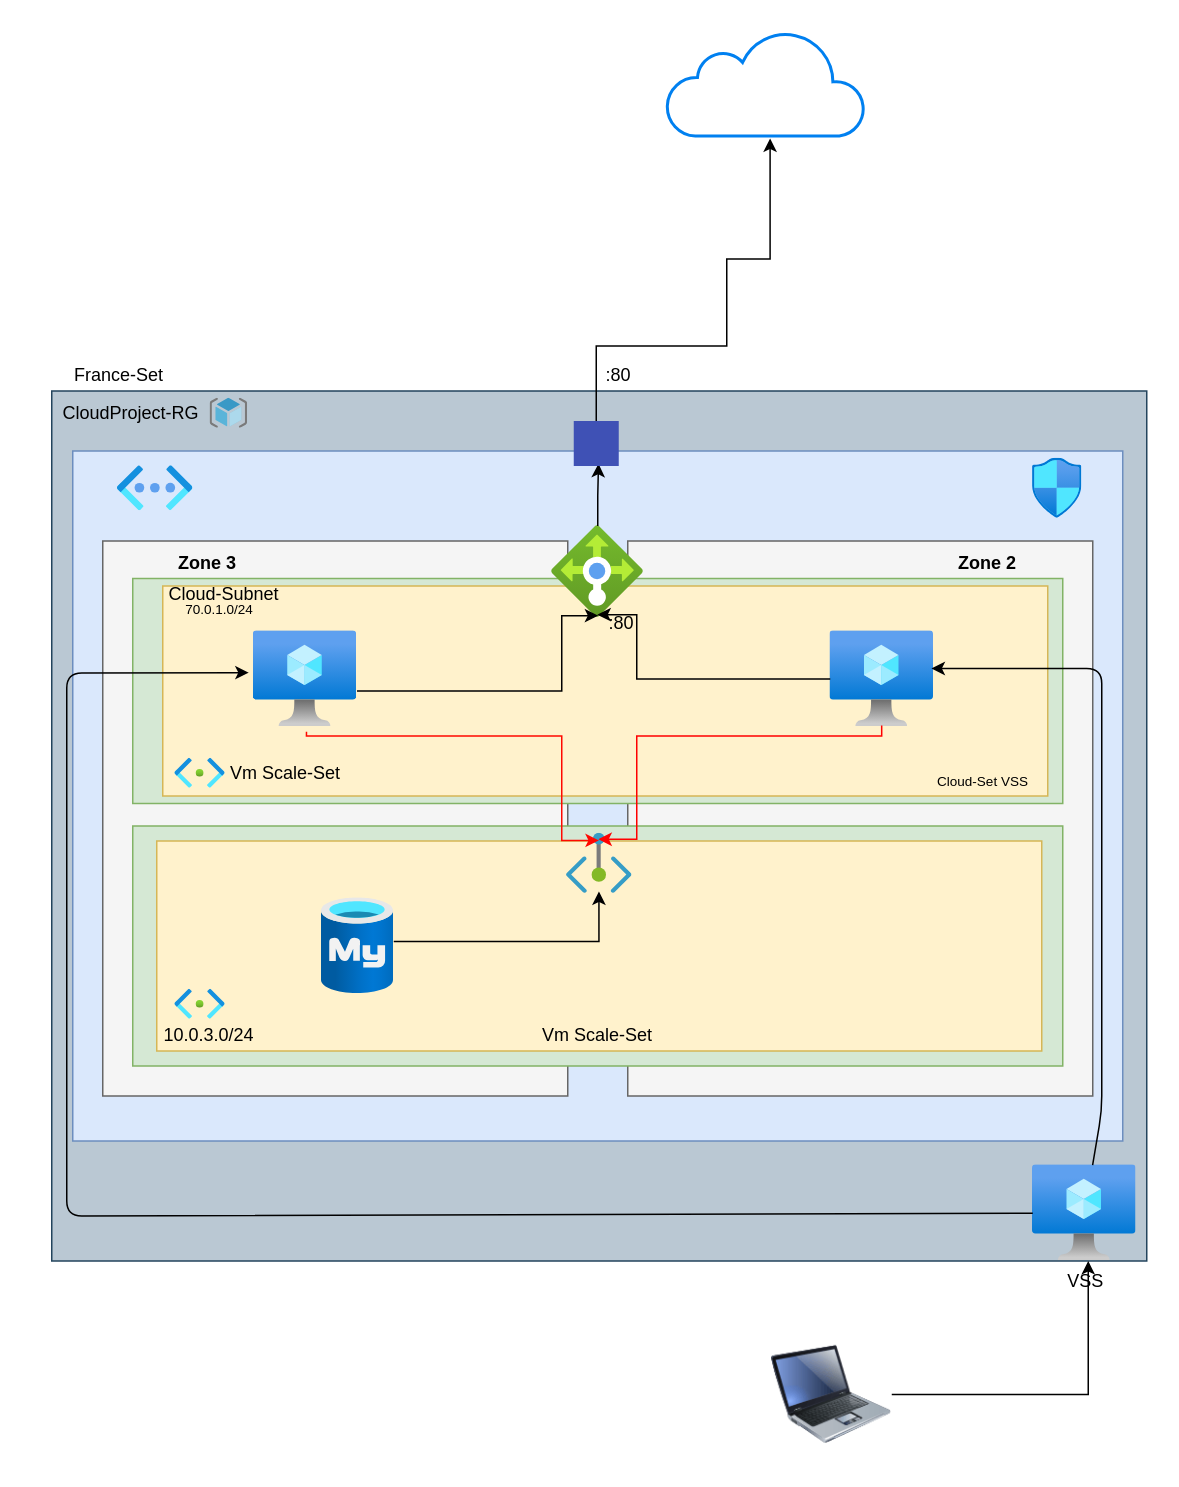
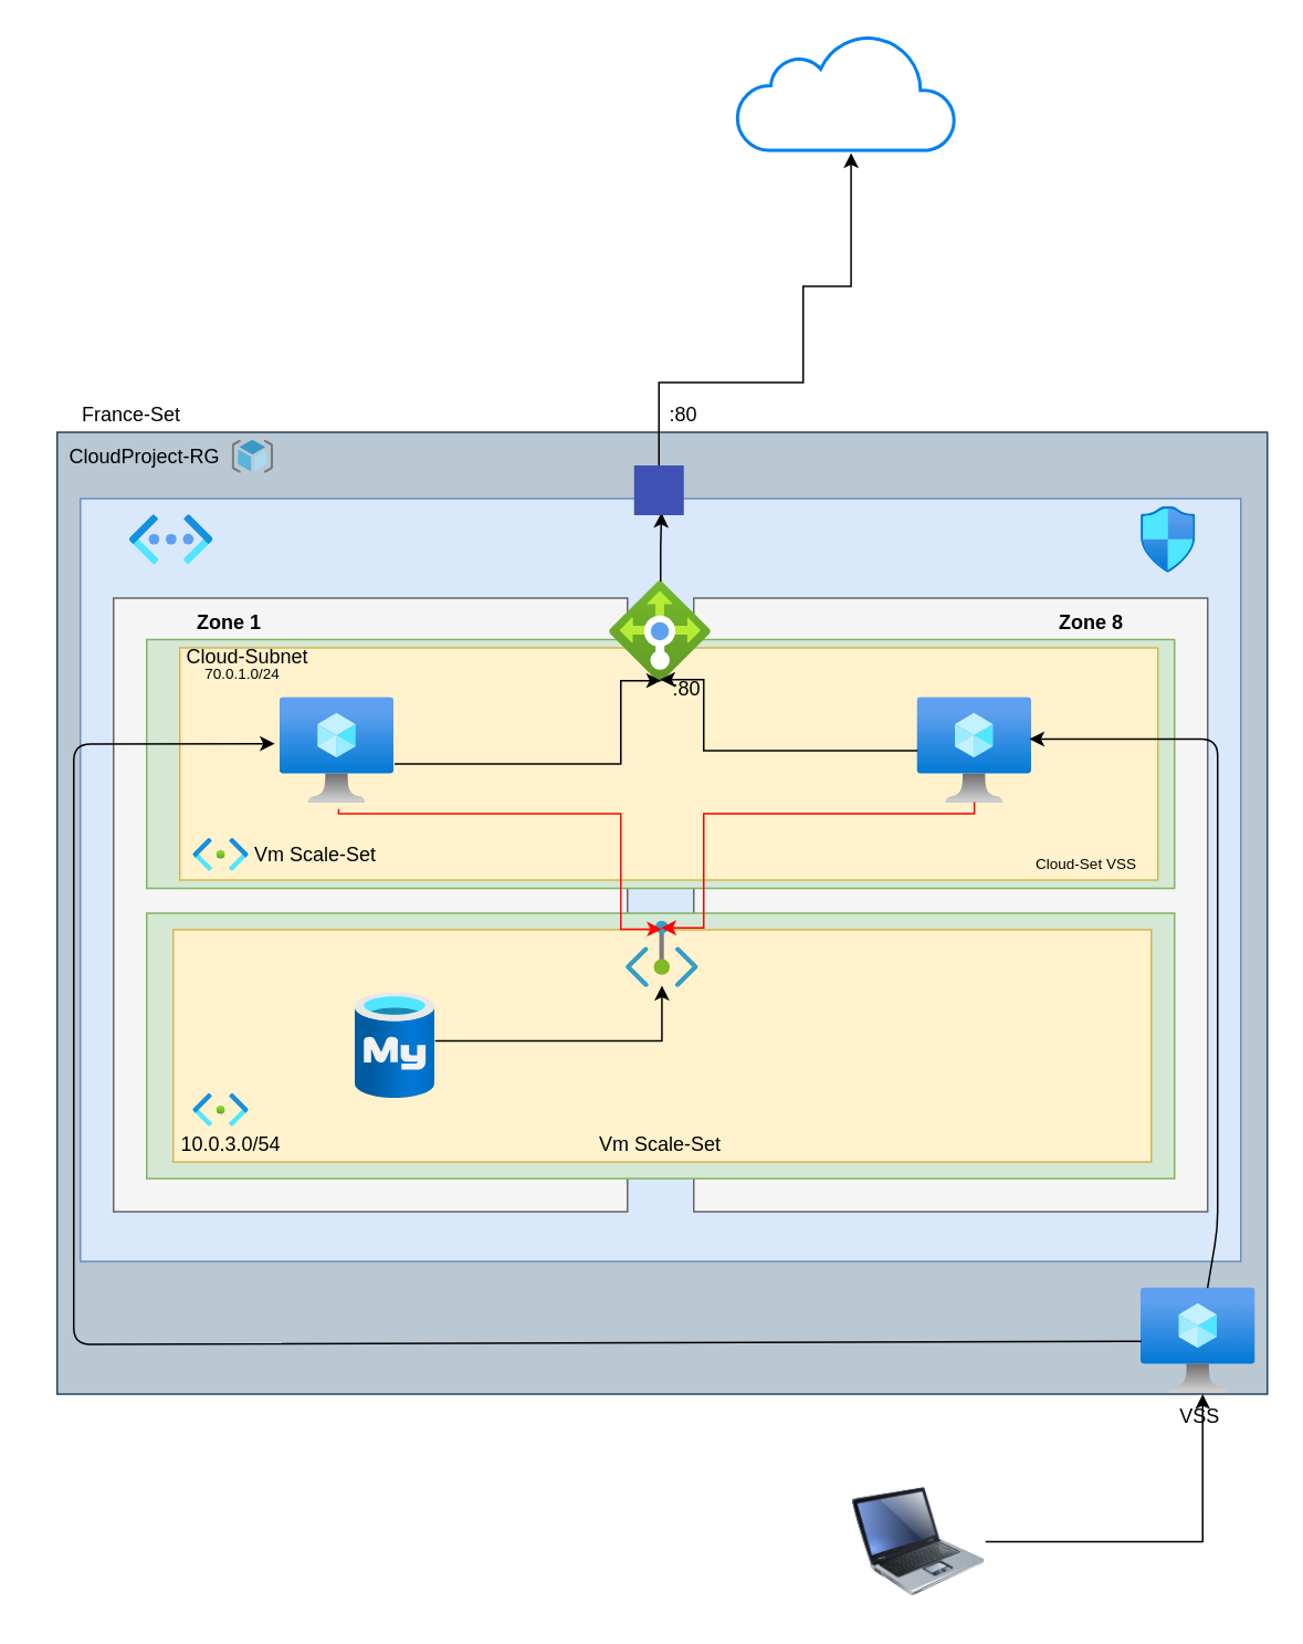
  <mxCell id="0" />
  <mxCell id="1" parent="0" />
  <mxCell id="2" value="" style="rounded=0;whiteSpace=wrap;html=1;fillColor=#bac8d3;strokeColor=#23445d;" parent="1" vertex="1"><mxGeometry x="34" y="260" width="730" height="580" as="geometry" /></mxCell>
  <mxCell id="3" value="" style="rounded=0;whiteSpace=wrap;html=1;fillColor=#dae8fc;strokeColor=#6c8ebf;" parent="1" vertex="1"><mxGeometry x="48" y="300" width="700" height="460" as="geometry" /></mxCell>
  <mxCell id="4" value="" style="image;aspect=fixed;html=1;points=[];align=center;fontSize=12;image=img/lib/azure2/networking/Virtual_Networks_Classic.svg;" parent="1" vertex="1"><mxGeometry x="78" y="310" width="50.25" height="30" as="geometry" /></mxCell>
  <mxCell id="5" value="" style="rounded=0;whiteSpace=wrap;html=1;fillColor=#f5f5f5;fontColor=#333333;strokeColor=#666666;" parent="1" vertex="1"><mxGeometry x="418" y="360" width="310" height="370" as="geometry" /></mxCell>
  <mxCell id="6" value="" style="rounded=0;whiteSpace=wrap;html=1;fillColor=#f5f5f5;fontColor=#333333;strokeColor=#666666;" parent="1" vertex="1"><mxGeometry x="68" y="360" width="310" height="370" as="geometry" /></mxCell>
- <mxCell id="7" value="&lt;strong data-end=&quot;1193&quot; data-start=&quot;1183&quot;&gt;Zone 3&lt;/strong&gt;" style="text;html=1;align=center;verticalAlign=middle;whiteSpace=wrap;rounded=0;" parent="1" vertex="1"><mxGeometry x="108" y="360" width="60" height="30" as="geometry" /></mxCell>
- <mxCell id="8" value="&lt;strong data-end=&quot;1193&quot; data-start=&quot;1183&quot;&gt;Zone 2&lt;/strong&gt;" style="text;html=1;align=center;verticalAlign=middle;whiteSpace=wrap;rounded=0;" parent="1" vertex="1"><mxGeometry x="628" y="360" width="60" height="30" as="geometry" /></mxCell>
+ <mxCell id="7" value="&lt;strong data-end=&quot;1193&quot; data-start=&quot;1183&quot;&gt;Zone 1&lt;/strong&gt;" style="text;html=1;align=center;verticalAlign=middle;whiteSpace=wrap;rounded=0;" parent="1" vertex="1"><mxGeometry x="108" y="360" width="60" height="30" as="geometry" /></mxCell>
+ <mxCell id="8" value="&lt;strong data-end=&quot;1193&quot; data-start=&quot;1183&quot;&gt;Zone 8&lt;/strong&gt;" style="text;html=1;align=center;verticalAlign=middle;whiteSpace=wrap;rounded=0;" parent="1" vertex="1"><mxGeometry x="628" y="360" width="60" height="30" as="geometry" /></mxCell>
  <mxCell id="9" value="" style="rounded=0;whiteSpace=wrap;html=1;fillColor=#d5e8d4;strokeColor=#82b366;" parent="1" vertex="1"><mxGeometry x="88" y="385" width="620" height="150" as="geometry" /></mxCell>
  <mxCell id="10" value="" style="rounded=0;whiteSpace=wrap;html=1;fillColor=#fff2cc;strokeColor=#d6b656;" parent="1" vertex="1"><mxGeometry x="108" y="390" width="590" height="140" as="geometry" /></mxCell>
  <mxCell id="11" value="Cloud-Subnet" style="text;html=1;align=center;verticalAlign=middle;whiteSpace=wrap;rounded=0;" parent="1" vertex="1"><mxGeometry x="108.5" y="381" width="80" height="30" as="geometry" /></mxCell>
  <mxCell id="12" value="" style="image;aspect=fixed;html=1;points=[];align=center;fontSize=12;image=img/lib/azure2/networking/Subnet.svg;" parent="1" vertex="1"><mxGeometry x="116.3" y="505" width="33.4" height="20" as="geometry" /></mxCell>
  <mxCell id="13" value="" style="image;aspect=fixed;html=1;points=[];align=center;fontSize=12;image=img/lib/azure2/compute/Virtual_Machine.svg;" parent="1" vertex="1"><mxGeometry x="168.5" y="420" width="69" height="64" as="geometry" /></mxCell>
  <mxCell id="14" value="" style="image;aspect=fixed;html=1;points=[];align=center;fontSize=12;image=img/lib/azure2/compute/Virtual_Machine.svg;" parent="1" vertex="1"><mxGeometry x="553" y="420" width="69" height="64" as="geometry" /></mxCell>
  <mxCell id="15" value="&lt;font style=&quot;font-size: 9px;&quot;&gt;70.0.1.0/24&lt;/font&gt;" style="text;html=1;align=center;verticalAlign=middle;whiteSpace=wrap;rounded=0;" parent="1" vertex="1"><mxGeometry x="116.3" y="390" width="60" height="30" as="geometry" /></mxCell>
  <mxCell id="16" value="" style="rounded=0;whiteSpace=wrap;html=1;fillColor=#d5e8d4;strokeColor=#82b366;" parent="1" vertex="1"><mxGeometry x="88" y="550" width="620" height="160" as="geometry" /></mxCell>
  <mxCell id="17" value="" style="rounded=0;whiteSpace=wrap;html=1;fillColor=#fff2cc;strokeColor=#d6b656;" parent="1" vertex="1"><mxGeometry x="104" y="560" width="590" height="140" as="geometry" /></mxCell>
  <mxCell id="18" value="" style="image;aspect=fixed;html=1;points=[];align=center;fontSize=12;image=img/lib/azure2/networking/Subnet.svg;" parent="1" vertex="1"><mxGeometry x="116.3" y="659" width="33.4" height="20" as="geometry" /></mxCell>
- <mxCell id="19" value="10.0.3.0/24" style="text;html=1;align=center;verticalAlign=middle;whiteSpace=wrap;rounded=0;" parent="1" vertex="1"><mxGeometry x="108.5" y="675" width="60" height="30" as="geometry" /></mxCell>
+ <mxCell id="19" value="10.0.3.0/54" style="text;html=1;align=center;verticalAlign=middle;whiteSpace=wrap;rounded=0;" parent="1" vertex="1"><mxGeometry x="108.5" y="675" width="60" height="30" as="geometry" /></mxCell>
  <mxCell id="20" value="Vm Scale-Set" style="text;html=1;align=center;verticalAlign=middle;whiteSpace=wrap;rounded=0;" parent="1" vertex="1"><mxGeometry x="152.2" y="500" width="76" height="30" as="geometry" /></mxCell>
  <mxCell id="21" value="Vm Scale-Set" style="text;html=1;align=center;verticalAlign=middle;whiteSpace=wrap;rounded=0;" parent="1" vertex="1"><mxGeometry x="358" y="675" width="80" height="30" as="geometry" /></mxCell>
  <mxCell id="22" value="" style="image;aspect=fixed;html=1;points=[];align=center;fontSize=12;image=img/lib/azure2/networking/Load_Balancers.svg;" parent="1" vertex="1"><mxGeometry x="367.5" y="350" width="61" height="61" as="geometry" /></mxCell>
  <mxCell id="23" style="edgeStyle=orthogonalEdgeStyle;rounded=0;orthogonalLoop=1;jettySize=auto;html=1;entryX=0.495;entryY=0.969;entryDx=0;entryDy=0;entryPerimeter=0;" parent="1" source="14" target="22" edge="1"><mxGeometry relative="1" as="geometry"><Array as="points"><mxPoint x="424" y="452" /><mxPoint x="424" y="409" /></Array></mxGeometry></mxCell>
  <mxCell id="24" style="edgeStyle=orthogonalEdgeStyle;rounded=0;orthogonalLoop=1;jettySize=auto;html=1;entryX=0.506;entryY=0.98;entryDx=0;entryDy=0;entryPerimeter=0;" parent="1" source="13" target="22" edge="1"><mxGeometry relative="1" as="geometry"><Array as="points"><mxPoint x="374" y="460" /><mxPoint x="374" y="410" /></Array></mxGeometry></mxCell>
  <mxCell id="25" value="" style="edgeStyle=orthogonalEdgeStyle;rounded=0;orthogonalLoop=1;jettySize=auto;html=1;entryX=0.55;entryY=0.95;entryDx=0;entryDy=0;entryPerimeter=0;" parent="1" source="22" target="26" edge="1"><mxGeometry relative="1" as="geometry"><mxPoint x="398" y="350" as="sourcePoint" /><mxPoint x="487" y="126" as="targetPoint" /></mxGeometry></mxCell>
  <mxCell id="26" value="" style="fillColor=#3F51B5;aspect=fixed;sketch=0;pointerEvents=1;shadow=0;dashed=0;html=1;strokeColor=none;labelPosition=center;verticalLabelPosition=bottom;outlineConnect=0;verticalAlign=top;align=center;shape=mxgraph.openstack.neutron_floatingip;" parent="1" vertex="1"><mxGeometry x="382" y="280" width="30" height="30" as="geometry" /></mxCell>
  <mxCell id="27" value="" style="html=1;verticalLabelPosition=bottom;align=center;labelBackgroundColor=#ffffff;verticalAlign=top;strokeWidth=2;strokeColor=#0080F0;shadow=0;dashed=0;shape=mxgraph.ios7.icons.cloud;" parent="1" vertex="1"><mxGeometry x="444" y="20" width="132" height="70" as="geometry" /></mxCell>
  <mxCell id="28" style="edgeStyle=orthogonalEdgeStyle;rounded=0;orthogonalLoop=1;jettySize=auto;html=1;entryX=0.522;entryY=1.023;entryDx=0;entryDy=0;entryPerimeter=0;" parent="1" source="26" target="27" edge="1"><mxGeometry relative="1" as="geometry"><Array as="points"><mxPoint x="397" y="230" /><mxPoint x="484" y="230" /><mxPoint x="484" y="172" /></Array></mxGeometry></mxCell>
  <mxCell id="29" value="CloudProject-RG" style="text;html=1;align=center;verticalAlign=middle;whiteSpace=wrap;rounded=0;" parent="1" vertex="1"><mxGeometry x="34" y="260" width="105.75" height="30" as="geometry" /></mxCell>
  <mxCell id="30" value="" style="image;sketch=0;aspect=fixed;html=1;points=[];align=center;fontSize=12;image=img/lib/mscae/ResourceGroup.svg;" parent="1" vertex="1"><mxGeometry x="139.75" y="265" width="25" height="20" as="geometry" /></mxCell>
  <mxCell id="31" value="" style="image;aspect=fixed;html=1;points=[];align=center;fontSize=12;image=img/lib/azure2/databases/Azure_Database_MySQL_Server.svg;" parent="1" vertex="1"><mxGeometry x="214" y="598" width="48" height="64" as="geometry" /></mxCell>
  <mxCell id="32" value="" style="image;aspect=fixed;html=1;points=[];align=center;fontSize=12;image=img/lib/azure2/networking/Private_Endpoint.svg;" parent="1" vertex="1"><mxGeometry x="377.36" y="555" width="43.64" height="40" as="geometry" /></mxCell>
  <mxCell id="33" style="edgeStyle=orthogonalEdgeStyle;rounded=0;orthogonalLoop=1;jettySize=auto;html=1;entryX=0.491;entryY=0.965;entryDx=0;entryDy=0;entryPerimeter=0;" parent="1" source="31" target="32" edge="1"><mxGeometry relative="1" as="geometry"><Array as="points"><mxPoint x="399" y="627" /></Array></mxGeometry></mxCell>
  <mxCell id="34" style="edgeStyle=orthogonalEdgeStyle;rounded=0;orthogonalLoop=1;jettySize=auto;html=1;entryX=0.491;entryY=0.115;entryDx=0;entryDy=0;entryPerimeter=0;strokeColor=#FF0800;exitX=0.512;exitY=1.05;exitDx=0;exitDy=0;exitPerimeter=0;" parent="1" source="13" target="32" edge="1"><mxGeometry relative="1" as="geometry"><Array as="points"><mxPoint x="204" y="490" /><mxPoint x="374" y="490" /><mxPoint x="374" y="560" /></Array></mxGeometry></mxCell>
  <mxCell id="35" style="edgeStyle=orthogonalEdgeStyle;rounded=0;orthogonalLoop=1;jettySize=auto;html=1;entryX=0.482;entryY=0.095;entryDx=0;entryDy=0;entryPerimeter=0;strokeColor=light-dark(#ff0000, #ededed);exitX=0.497;exitY=0.985;exitDx=0;exitDy=0;exitPerimeter=0;" parent="1" source="14" target="32" edge="1"><mxGeometry relative="1" as="geometry"><Array as="points"><mxPoint x="587" y="490" /><mxPoint x="424" y="490" /><mxPoint x="424" y="559" /></Array></mxGeometry></mxCell>
  <mxCell id="36" value="" style="image;aspect=fixed;html=1;points=[];align=center;fontSize=12;image=img/lib/azure2/networking/Network_Security_Groups.svg;" parent="1" vertex="1"><mxGeometry x="688" y="305" width="32.95" height="40" as="geometry" /></mxCell>
  <mxCell id="37" value="France-Set" style="text;html=1;align=center;verticalAlign=middle;whiteSpace=wrap;rounded=0;" parent="1" vertex="1"><mxGeometry x="20.9" y="235" width="115.5" height="30" as="geometry" /></mxCell>
  <mxCell id="38" value=":80" style="text;html=1;align=center;verticalAlign=middle;whiteSpace=wrap;rounded=0;" parent="1" vertex="1"><mxGeometry x="384" y="400" width="60" height="30" as="geometry" /></mxCell>
  <mxCell id="39" value=":80" style="text;html=1;align=center;verticalAlign=middle;whiteSpace=wrap;rounded=0;" parent="1" vertex="1"><mxGeometry x="382" y="235" width="60" height="30" as="geometry" /></mxCell>
  <mxCell id="40" value="VSS" style="image;aspect=fixed;html=1;points=[];align=center;fontSize=12;image=img/lib/azure2/compute/Virtual_Machine.svg;" parent="1" vertex="1"><mxGeometry x="688" y="776" width="69" height="64" as="geometry" /></mxCell>
  <mxCell id="41" value="" style="image;html=1;image=img/lib/clip_art/computers/Laptop_128x128.png" parent="1" vertex="1"><mxGeometry x="514" y="889" width="80" height="80" as="geometry" /></mxCell>
  <mxCell id="42" style="edgeStyle=orthogonalEdgeStyle;rounded=0;orthogonalLoop=1;jettySize=auto;html=1;entryX=0.536;entryY=1;entryDx=0;entryDy=0;entryPerimeter=0;" parent="1" source="41" target="40" edge="1"><mxGeometry relative="1" as="geometry" /></mxCell>
  <mxCell id="43" style="edgeStyle=none;html=1;entryX=0.978;entryY=0.391;entryDx=0;entryDy=0;entryPerimeter=0;strokeColor=light-dark(#000000,#EDEDED);" parent="1" source="40" target="14" edge="1"><mxGeometry relative="1" as="geometry"><Array as="points"><mxPoint x="734" y="740" /><mxPoint x="734" y="560" /><mxPoint x="734" y="500" /><mxPoint x="734" y="445" /></Array></mxGeometry></mxCell>
  <mxCell id="44" style="edgeStyle=none;html=1;entryX=-0.046;entryY=0.434;entryDx=0;entryDy=0;entryPerimeter=0;strokeColor=#000000;" parent="1" source="40" target="13" edge="1"><mxGeometry relative="1" as="geometry"><Array as="points"><mxPoint x="44" y="810" /><mxPoint x="44" y="550" /><mxPoint x="44" y="448" /></Array></mxGeometry></mxCell>
  <mxCell id="45" value="&lt;font style=&quot;font-size: 9px;&quot;&gt;Cloud-Set VSS&lt;/font&gt;" style="text;html=1;align=center;verticalAlign=middle;whiteSpace=wrap;rounded=0;" parent="1" vertex="1"><mxGeometry x="612.2" y="505" width="85.8" height="30" as="geometry" /></mxCell>
